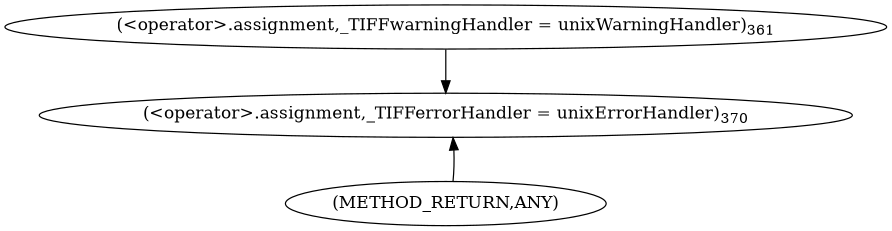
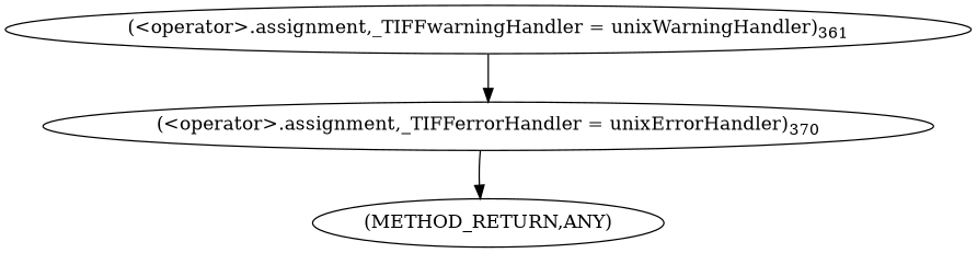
  digraph {
    n1 [label=<(&lt;operator&gt;.assignment,_TIFFwarningHandler = unixWarningHandler)<SUB>361</SUB>>]
    n2 [label=<(&lt;operator&gt;.assignment,_TIFFerrorHandler = unixErrorHandler)<SUB>370</SUB>>]
    n3 [label=<(METHOD_RETURN,ANY)>]
    n1 -> n2
-   n3 -> n2
+   n2 -> n3
  }
